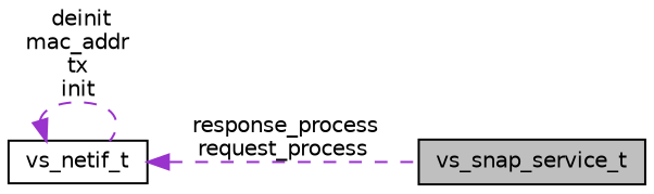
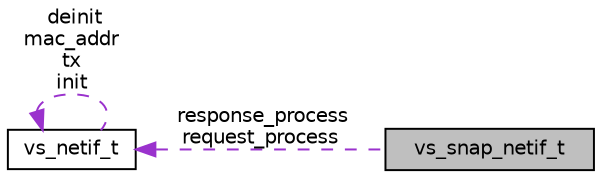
  digraph {
    rankdir=LR
    node [color=black fontname=Helvetica fontsize=10 shape=record style=filled]
    edge [color=darkorchid3 dir=back fontname=Helvetica fontsize=10 labelfontname=Helvetica labelfontsize=10 style=dashed]
-   n1 [fillcolor=grey75 fontcolor=black height=0.2 label=vs_snap_service_t width=0.4]
+   n1 [fillcolor=grey75 fontcolor=black height=0.2 label=vs_snap_netif_t width=0.4]
    n2 [fillcolor=white height=0.2 label=vs_netif_t width=0.4]
    n2 -> n1 [label=" response_process\nrequest_process"]
    n2 -> n2 [label=" deinit\nmac_addr\ntx\ninit"]
  }
